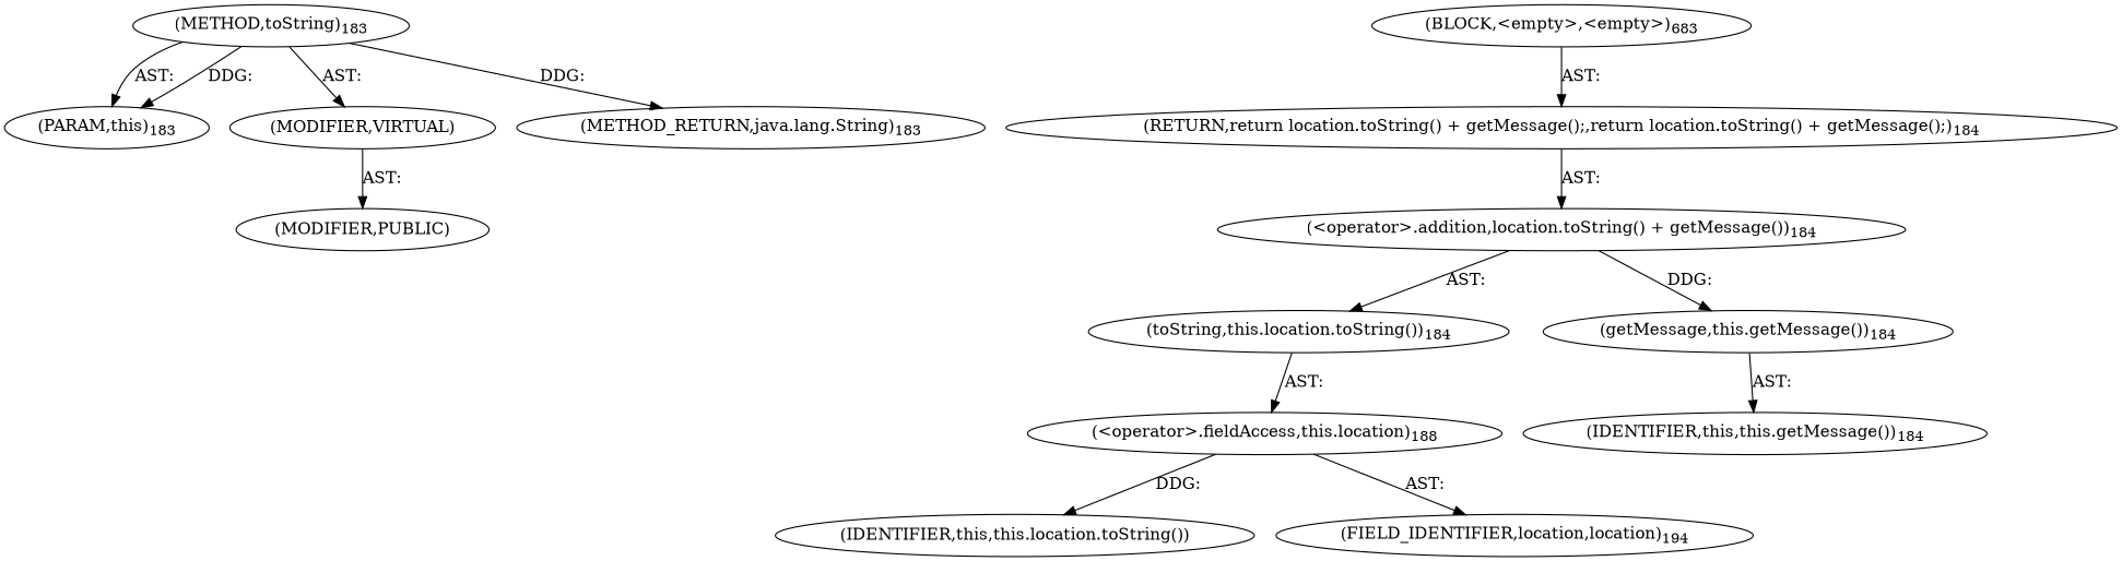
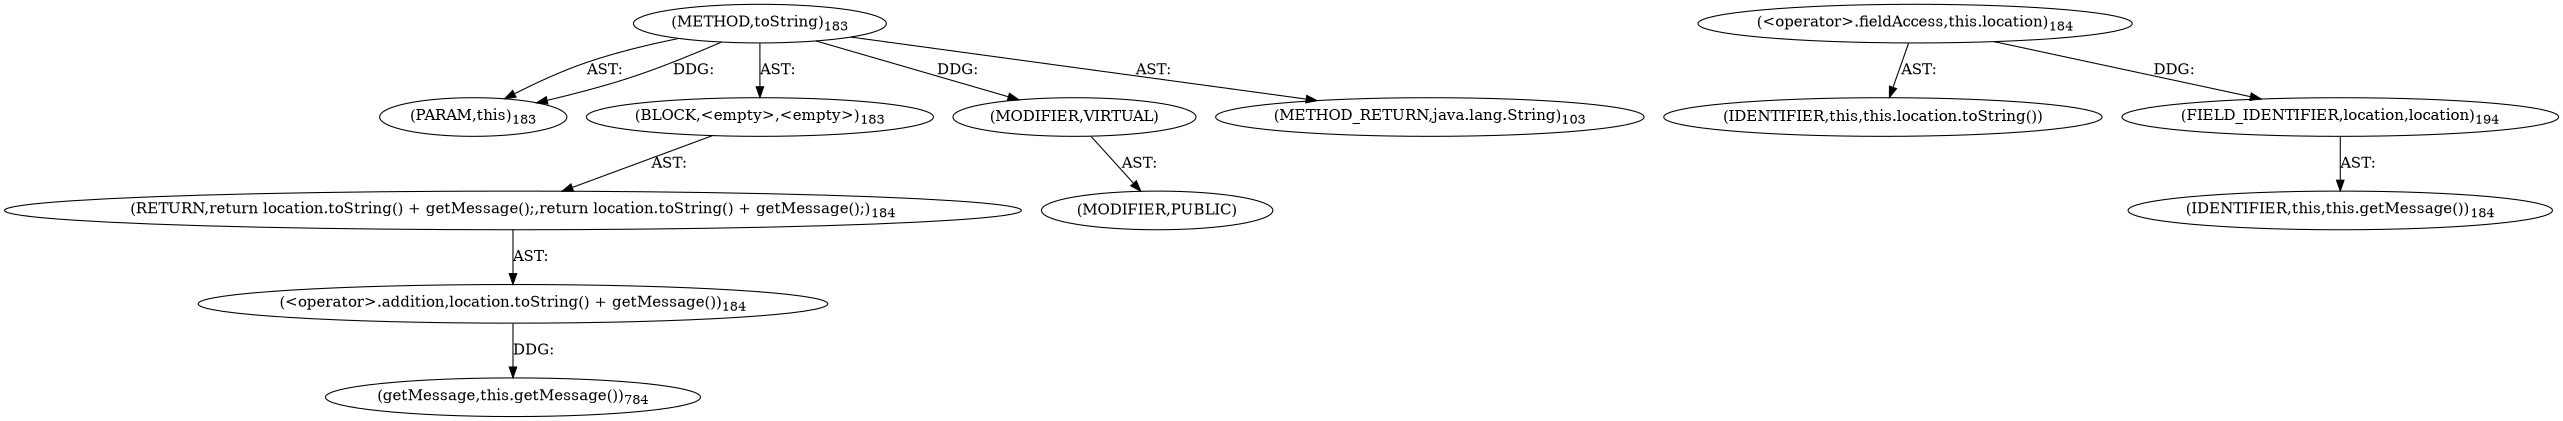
  digraph {
    n1 [label=<(METHOD,toString)<SUB>183</SUB>>]
    n2 [label=<(PARAM,this)<SUB>183</SUB>>]
-   n3 [label=<(BLOCK,&lt;empty&gt;,&lt;empty&gt;)<SUB>683</SUB>>]
+   n3 [label=<(BLOCK,&lt;empty&gt;,&lt;empty&gt;)<SUB>183</SUB>>]
    n4 [label=<(MODIFIER,VIRTUAL)>]
-   n5 [label=<(METHOD_RETURN,java.lang.String)<SUB>183</SUB>>]
+   n5 [label=<(METHOD_RETURN,java.lang.String)<SUB>103</SUB>>]
    n6 [label=<(RETURN,return location.toString() + getMessage();,return location.toString() + getMessage();)<SUB>184</SUB>>]
    n7 [label=<(MODIFIER,PUBLIC)>]
    n8 [label=<(&lt;operator&gt;.addition,location.toString() + getMessage())<SUB>184</SUB>>]
-   n9 [label=<(toString,this.location.toString())<SUB>184</SUB>>]
-   n10 [label=<(getMessage,this.getMessage())<SUB>184</SUB>>]
-   n11 [label=<(&lt;operator&gt;.fieldAccess,this.location)<SUB>188</SUB>>]
+   n10 [label=<(getMessage,this.getMessage())<SUB>784</SUB>>]
+   n11 [label=<(&lt;operator&gt;.fieldAccess,this.location)<SUB>184</SUB>>]
    n12 [label=<(IDENTIFIER,this,this.getMessage())<SUB>184</SUB>>]
    n13 [label=<(IDENTIFIER,this,this.location.toString())>]
    n14 [label=<(FIELD_IDENTIFIER,location,location)<SUB>194</SUB>>]
    n1 -> n2 [label="AST: "]
    n1 -> n2 [label="DDG: "]
-   n1 -> n4 [label="AST: "]
-   n1 -> n5 [label="DDG: "]
+   n1 -> n3 [label="AST: "]
+   n1 -> n4 [label="DDG: "]
+   n1 -> n5 [label="AST: "]
    n3 -> n6 [label="AST: "]
    n4 -> n7 [label="AST: "]
    n6 -> n8 [label="AST: "]
-   n8 -> n9 [label="AST: "]
    n8 -> n10 [label="DDG: "]
-   n9 -> n11 [label="AST: "]
-   n10 -> n12 [label="AST: "]
-   n11 -> n13 [label="DDG: "]
-   n11 -> n14 [label="AST: "]
+   n14 -> n12 [label="AST: "]
+   n11 -> n13 [label="AST: "]
+   n11 -> n14 [label="DDG: "]
  }
